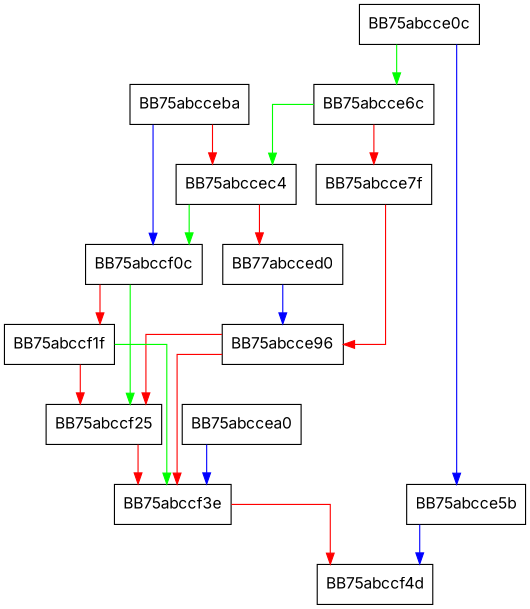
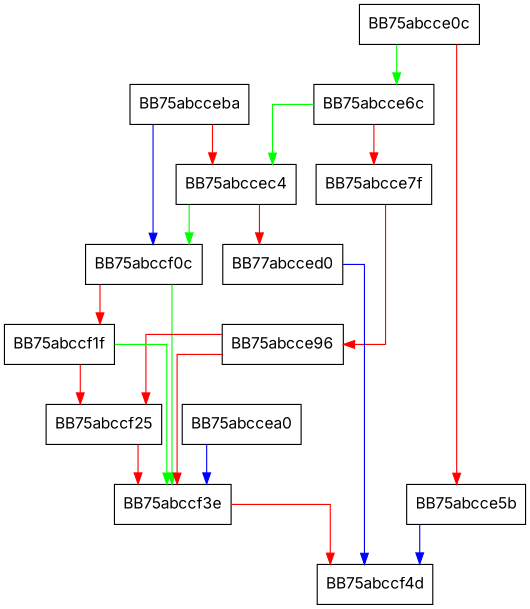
  digraph {
    fontname=Inter
    splines=ortho
    node [fontname=Inter shape=box]
    edge [color=red fontname=Inter]
    BB75abcce0c
    BB75abcce6c
    BB75abcce5b
    BB75abcce7f
    BB75abccec4
    BB75abccf4d
    BB75abcceba
    BB75abccf0c
    BB75abcce96
    BB75abccf3e
    BB75abccf1f
    n12 [label=BB77abcced0]
    BB75abccf25
    BB75abccea0
    BB75abcce0c -> BB75abcce6c [color=green]
-   BB75abcce0c -> BB75abcce5b [color=blue]
+   BB75abcce0c -> BB75abcce5b
    BB75abcce6c -> BB75abcce7f
    BB75abcce6c -> BB75abccec4 [color=green]
    BB75abcce5b -> BB75abccf4d [color=blue]
    BB75abcce7f -> BB75abcce96
    BB75abccec4 -> BB75abccf0c [color=green]
    BB75abccec4 -> n12
    BB75abcceba -> BB75abccec4
    BB75abcceba -> BB75abccf0c [color=blue]
-   BB75abccf0c -> BB75abccf25 [color=green]
+   BB75abccf0c -> BB75abccf3e [color=green]
    BB75abccf0c -> BB75abccf1f
    BB75abcce96 -> BB75abccf3e
    BB75abcce96 -> BB75abccf25
    BB75abccf3e -> BB75abccf4d
    BB75abccf1f -> BB75abccf3e [color=green]
    BB75abccf1f -> BB75abccf25
-   n12 -> BB75abcce96 [color=blue]
+   n12 -> BB75abccf4d [color=blue]
    BB75abccf25 -> BB75abccf3e
    BB75abccea0 -> BB75abccf3e [color=blue]
  }
